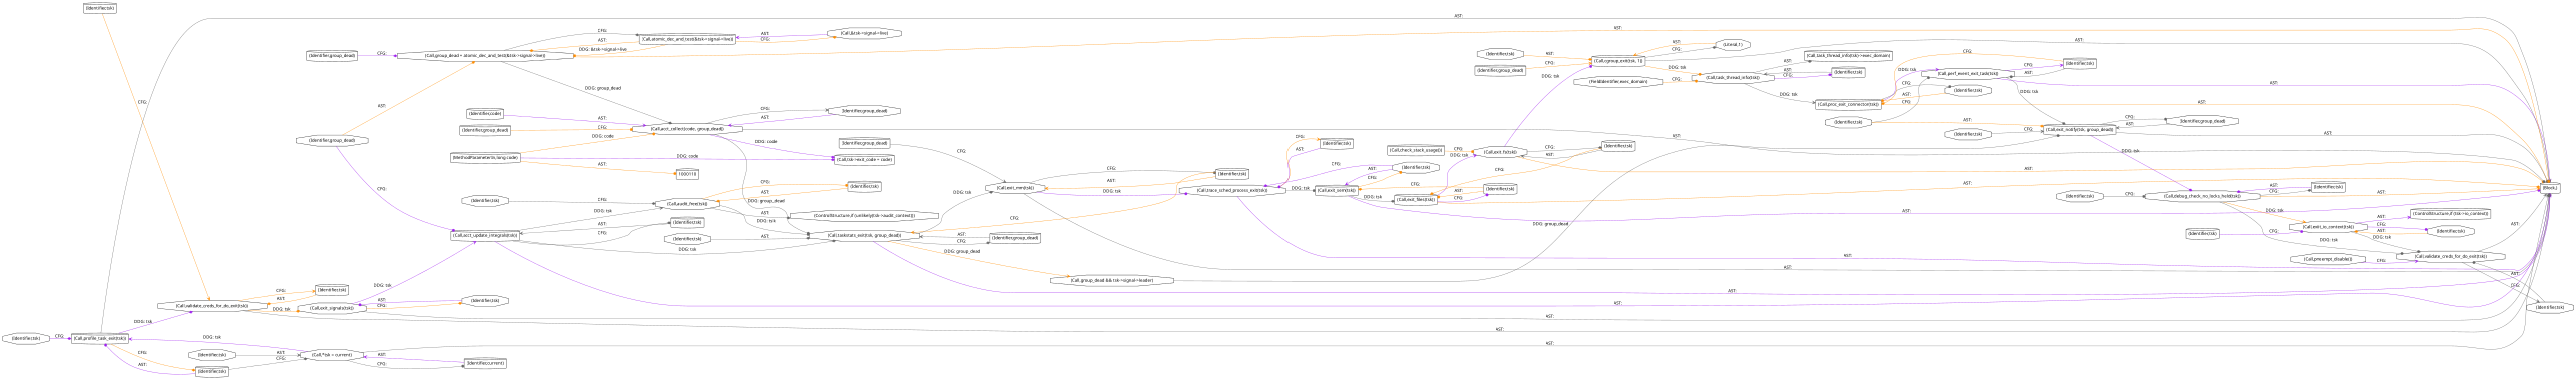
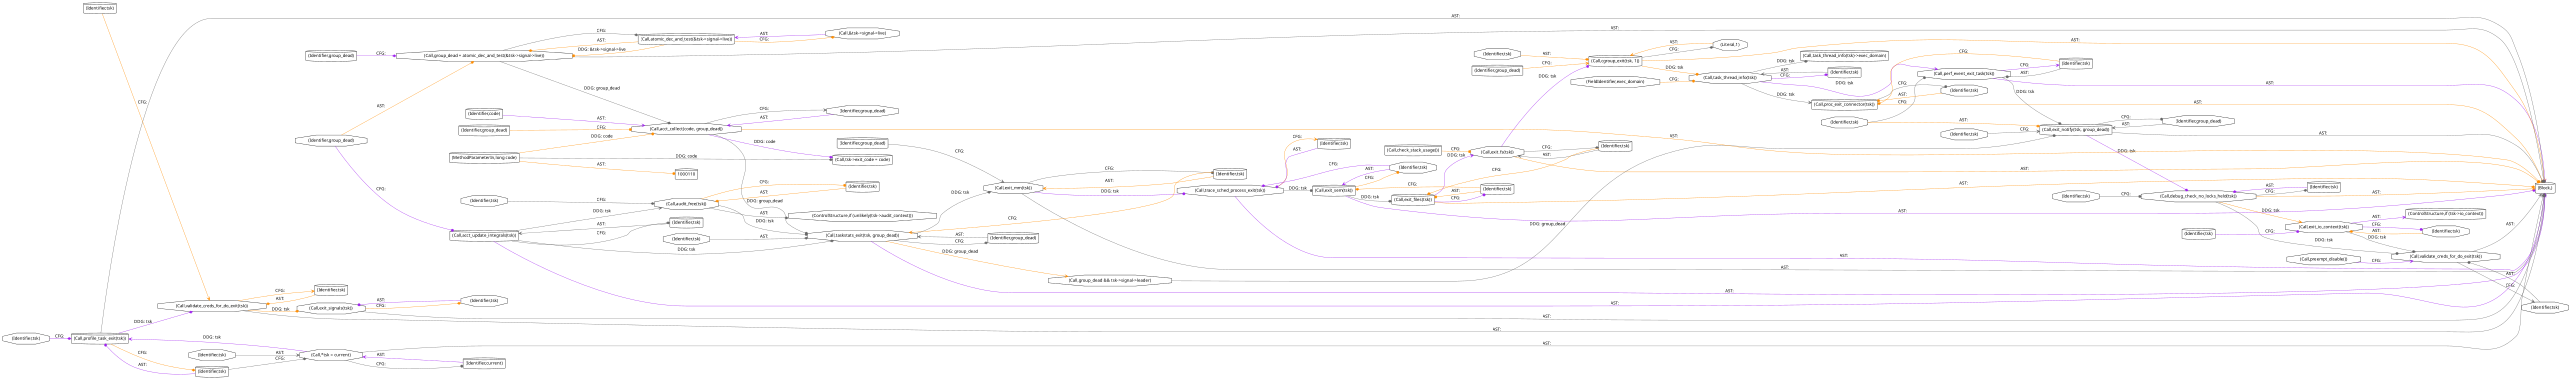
  digraph {
    fontname="Noto Sans"
    rankdir=LR
    node [fontname="Noto Sans" shape=octagon]
    edge [arrowhead=diamond color=gray40 fontname="Noto Sans"]
    n1 [label="(Call,task_thread_info(tsk))"]
    n2 [label="(Call,proc_exit_connector(tsk))" shape=cylinder]
    n3 [label="(Call,task_thread_info(tsk)->exec_domain)" shape=cylinder]
    n4 [label="(Identifier,tsk)" shape=cylinder]
    n5 [label="(Block,)" shape=cylinder]
    n6 [label="(Call,perf_event_exit_task(tsk))"]
    n7 [label="(Identifier,tsk)"]
    n8 [label="(Call,cgroup_exit(tsk, 1))" shape=cylinder]
    n9 [label="(Literal,1)"]
    n10 [label="(Call,exit_fs(tsk))"]
    n11 [label="(Identifier,tsk)" shape=cylinder]
    n12 [label="(Call,exit_files(tsk))" shape=cylinder]
    n13 [label="(Identifier,tsk)" shape=cylinder]
    n14 [label="(Call,exit_sem(tsk))" shape=cylinder]
    n15 [label="(Identifier,tsk)"]
    n16 [label="(Call,trace_sched_process_exit(tsk))"]
    n17 [label="(Identifier,tsk)" shape=cylinder]
    n18 [label="(Call,exit_mm(tsk))"]
    n19 [label="(Identifier,tsk)" shape=cylinder]
    n20 [label="(Call,taskstats_exit(tsk, group_dead))"]
    n21 [label="(Call,group_dead && tsk->signal->leader)"]
    n22 [label="(Identifier,group_dead)" shape=cylinder]
    n23 [label="(Call,exit_notify(tsk, group_dead))" shape=cylinder]
    n24 [label="(Call,audit_free(tsk))"]
    n25 [label="(ControlStructure,if (unlikely(tsk->audit_context)))"]
    n26 [label="(Identifier,tsk)" shape=cylinder]
    n27 [label="(Call,acct_update_integrals(tsk))" shape=cylinder]
    n28 [label="(Identifier,tsk)" shape=cylinder]
    n29 [label="(Call,exit_signals(tsk))"]
    n30 [label="(Identifier,tsk)"]
    n31 [label="(Call,validate_creds_for_do_exit(tsk))"]
    n32 [label="(Identifier,tsk)" shape=cylinder]
    n33 [label="(Call,profile_task_exit(tsk))" shape=cylinder]
    n34 [label="(Identifier,tsk)" shape=cylinder]
    n35 [label="(Call,*tsk = current)"]
    n36 [label="(Identifier,current)" shape=cylinder]
    n37 [label="(Call,acct_collect(code, group_dead))"]
    n38 [label="(Identifier,group_dead)"]
    n39 [label="(Call,tsk->exit_code = code)" shape=cylinder]
    n40 [label="(MethodParameterIn,long code)" shape=cylinder]
    1000110 [shape=cylinder]
    n42 [label="(Call,group_dead = atomic_dec_and_test(&tsk->signal->live))"]
    n43 [label="(Call,atomic_dec_and_test(&tsk->signal->live))" shape=cylinder]
    n44 [label="(Call,&tsk->signal->live)"]
    n45 [label="(Identifier,tsk)" shape=cylinder]
    n46 [label="(Call,debug_check_no_locks_held(tsk))"]
    n47 [label="(Identifier,group_dead)"]
    n48 [label="(Call,exit_io_context(tsk))"]
    n49 [label="(Call,validate_creds_for_do_exit(tsk))"]
    n50 [label="(Identifier,tsk)" shape=cylinder]
    n51 [label="(ControlStructure,if (tsk->io_context))" shape=cylinder]
    n52 [label="(Identifier,tsk)"]
    n53 [label="(Identifier,tsk)"]
    n54 [label="(Call,preempt_disable())"]
    n55 [label="(Identifier,code)" shape=cylinder]
    n56 [label="(Identifier,tsk)"]
    n57 [label="(Identifier,group_dead)" shape=cylinder]
    n58 [label="(Identifier,tsk)"]
    n59 [label="(Identifier,group_dead)"]
    n60 [label="(Identifier,tsk)"]
    n61 [label="(Identifier,tsk)" shape=cylinder]
    n62 [label="(Identifier,tsk)"]
    n63 [label="(Identifier,tsk)"]
    n64 [label="(Identifier,tsk)"]
    n65 [label="(Identifier,group_dead)" shape=cylinder]
    n66 [label="(Call,check_stack_usage())" shape=cylinder]
    n67 [label="(Identifier,tsk)"]
    n68 [label="(Identifier,group_dead)" shape=cylinder]
    n69 [label="(Identifier,group_dead)" shape=cylinder]
    n70 [label="(Identifier,tsk)" shape=cylinder]
    n71 [label="(FieldIdentifier,exec_domain)"]
    n72 [label="(Identifier,tsk)"]
    n1 -> n2 [arrowhead=vee label="DDG: tsk"]
-   n1 -> n3 [label="AST: "]
+   n1 -> n3 [label="DDG: tsk"]
    n1 -> n4 [color=purple label="CFG: "]
    n2 -> n5 [arrowhead=dot color=darkorange label="AST: "]
-   n2 -> n6 [arrowhead=vee color=purple label="DDG: tsk"]
+   n1 -> n6 [arrowhead=vee color=purple label="DDG: tsk"]
    n2 -> n7 [arrowhead=dot label="CFG: "]
    n4 -> n1 [arrowhead=vee label="AST: "]
    n6 -> n5 [arrowhead=vee color=purple label="AST: "]
    n6 -> n23 [label="DDG: tsk"]
    n6 -> n45 [arrowhead=vee color=purple label="CFG: "]
    n7 -> n2 [arrowhead=dot color=darkorange label="AST: "]
    n8 -> n1 [arrowhead=dot color=darkorange label="DDG: tsk"]
-   n8 -> n5 [arrowhead=vee label="AST: "]
+   n8 -> n5 [arrowhead=vee color=darkorange label="AST: "]
    n8 -> n9 [label="CFG: "]
    n9 -> n8 [arrowhead=vee color=darkorange label="AST: "]
    n10 -> n5 [arrowhead=dot color=darkorange label="AST: "]
    n10 -> n8 [arrowhead=dot color=purple label="DDG: tsk"]
    n10 -> n11 [label="CFG: "]
    n11 -> n10 [arrowhead=vee label="AST: "]
    n11 -> n12 [color=darkorange label="CFG: "]
    n12 -> n5 [color=darkorange label="AST: "]
    n12 -> n10 [arrowhead=vee color=purple label="DDG: tsk"]
    n12 -> n13 [arrowhead=dot color=purple label="CFG: "]
    n13 -> n12 [arrowhead=dot color=darkorange label="AST: "]
    n13 -> n14 [color=darkorange label="CFG: "]
    n14 -> n5 [arrowhead=dot color=purple label="AST: "]
    n14 -> n12 [label="DDG: tsk"]
    n14 -> n15 [arrowhead=dot color=darkorange label="CFG: "]
    n15 -> n14 [arrowhead=vee color=purple label="AST: "]
    n15 -> n16 [color=purple label="CFG: "]
    n16 -> n5 [arrowhead=vee color=purple label="AST: "]
    n16 -> n14 [arrowhead=dot label="DDG: tsk"]
    n16 -> n17 [arrowhead=vee color=darkorange label="CFG: "]
    n17 -> n16 [arrowhead=dot color=purple label="AST: "]
    n18 -> n5 [arrowhead=dot label="AST: "]
    n18 -> n16 [arrowhead=dot color=purple label="DDG: tsk"]
    n18 -> n19 [arrowhead=dot label="CFG: "]
    n19 -> n18 [arrowhead=vee color=darkorange label="AST: "]
    n19 -> n20 [arrowhead=vee color=darkorange label="CFG: "]
    n20 -> n5 [color=purple label="AST: "]
    n20 -> n18 [label="DDG: tsk"]
    n20 -> n21 [arrowhead=vee color=darkorange label="DDG: group_dead"]
    n20 -> n22 [label="CFG: "]
    n21 -> n23 [arrowhead=dot label="DDG: group_dead"]
    n22 -> n20 [arrowhead=vee label="AST: "]
    n23 -> n5 [arrowhead=dot label="AST: "]
    n23 -> n46 [color=purple label="DDG: tsk"]
    n23 -> n47 [arrowhead=dot label="CFG: "]
    n24 -> n20 [arrowhead=dot label="DDG: tsk"]
    n24 -> n25 [label="AST: "]
    n24 -> n26 [arrowhead=dot color=darkorange label="CFG: "]
    n26 -> n24 [color=darkorange label="AST: "]
    n27 -> n5 [arrowhead=dot color=purple label="AST: "]
    n27 -> n20 [label="DDG: tsk"]
    n27 -> n24 [arrowhead=vee label="DDG: tsk"]
    n27 -> n28 [label="CFG: "]
    n28 -> n27 [arrowhead=vee label="AST: "]
    n29 -> n5 [label="AST: "]
-   n29 -> n27 [arrowhead=vee color=purple label="DDG: tsk"]
    n29 -> n30 [color=darkorange label="CFG: "]
    n30 -> n29 [arrowhead=dot color=purple label="AST: "]
    n31 -> n5 [label="AST: "]
    n31 -> n29 [color=darkorange label="DDG: tsk"]
    n31 -> n32 [arrowhead=vee color=darkorange label="CFG: "]
    n32 -> n31 [color=darkorange label="AST: "]
    n33 -> n5 [arrowhead=dot label="AST: "]
    n33 -> n31 [color=purple label="DDG: tsk"]
    n33 -> n34 [color=darkorange label="CFG: "]
    n34 -> n33 [arrowhead=dot color=purple label="AST: "]
    n34 -> n35 [label="CFG: "]
    n35 -> n5 [label="AST: "]
    n35 -> n33 [arrowhead=vee color=purple label="DDG: tsk"]
    n35 -> n36 [arrowhead=dot label="CFG: "]
    n36 -> n35 [arrowhead=vee color=purple label="AST: "]
-   n37 -> n5 [arrowhead=dot label="AST: "]
+   n37 -> n5 [arrowhead=dot color=darkorange label="AST: "]
    n37 -> n20 [arrowhead=dot label="DDG: group_dead"]
    n37 -> n38 [arrowhead=vee label="CFG: "]
    n37 -> n39 [color=purple label="DDG: code"]
    n38 -> n37 [arrowhead=vee color=purple label="AST: "]
    n40 -> n37 [arrowhead=dot color=darkorange label="DDG: code"]
-   n40 -> n39 [color=purple label="DDG: code"]
+   n40 -> n39 [label="DDG: code"]
    n40 -> 1000110 [arrowhead=dot color=darkorange label="AST: "]
-   n42 -> n5 [arrowhead=dot color=darkorange label="AST: "]
+   n42 -> n5 [arrowhead=dot label="AST: "]
    n42 -> n37 [label="DDG: group_dead"]
    n42 -> n43 [label="CFG: "]
    n43 -> n42 [color=darkorange label="AST: "]
    n43 -> n42 [arrowhead=dot color=darkorange label="DDG: &tsk->signal->live"]
    n43 -> n44 [color=darkorange label="CFG: "]
    n44 -> n43 [arrowhead=vee color=purple label="AST: "]
    n45 -> n2 [color=darkorange label="CFG: "]
    n45 -> n6 [arrowhead=dot label="AST: "]
    n46 -> n5 [arrowhead=vee color=darkorange label="AST: "]
    n46 -> n48 [arrowhead=vee color=darkorange label="DDG: tsk"]
    n46 -> n49 [arrowhead=dot label="DDG: tsk"]
    n46 -> n50 [label="CFG: "]
    n47 -> n23 [arrowhead=vee label="AST: "]
    n48 -> n49 [label="DDG: tsk"]
    n48 -> n51 [arrowhead=vee color=purple label="AST: "]
    n48 -> n52 [arrowhead=dot color=purple label="CFG: "]
    n49 -> n5 [arrowhead=vee label="AST: "]
    n49 -> n53 [arrowhead=vee label="CFG: "]
    n50 -> n46 [color=purple label="AST: "]
    n52 -> n48 [color=darkorange label="AST: "]
    n53 -> n49 [arrowhead=dot label="AST: "]
    n54 -> n49 [arrowhead=vee color=purple label="CFG: "]
    n55 -> n37 [arrowhead=vee color=purple label="AST: "]
    n56 -> n6 [arrowhead=dot label="CFG: "]
    n56 -> n23 [color=darkorange label="AST: "]
    n57 -> n18 [arrowhead=vee label="CFG: "]
    n58 -> n8 [color=darkorange label="AST: "]
    n59 -> n27 [arrowhead=dot color=purple label="CFG: "]
    n59 -> n42 [color=darkorange label="AST: "]
    n60 -> n33 [color=purple label="CFG: "]
    n61 -> n31 [arrowhead=vee color=darkorange label="CFG: "]
    n62 -> n23 [arrowhead=vee label="CFG: "]
    n63 -> n20 [label="AST: "]
    n64 -> n35 [arrowhead=vee label="AST: "]
    n65 -> n42 [color=purple label="CFG: "]
    n66 -> n10 [arrowhead=dot color=darkorange label="CFG: "]
    n67 -> n46 [arrowhead=dot label="CFG: "]
    n68 -> n37 [arrowhead=dot color=darkorange label="CFG: "]
    n69 -> n8 [arrowhead=vee color=darkorange label="CFG: "]
    n70 -> n48 [arrowhead=dot color=purple label="CFG: "]
    n71 -> n1 [arrowhead=dot color=darkorange label="CFG: "]
    n72 -> n24 [label="CFG: "]
  }
